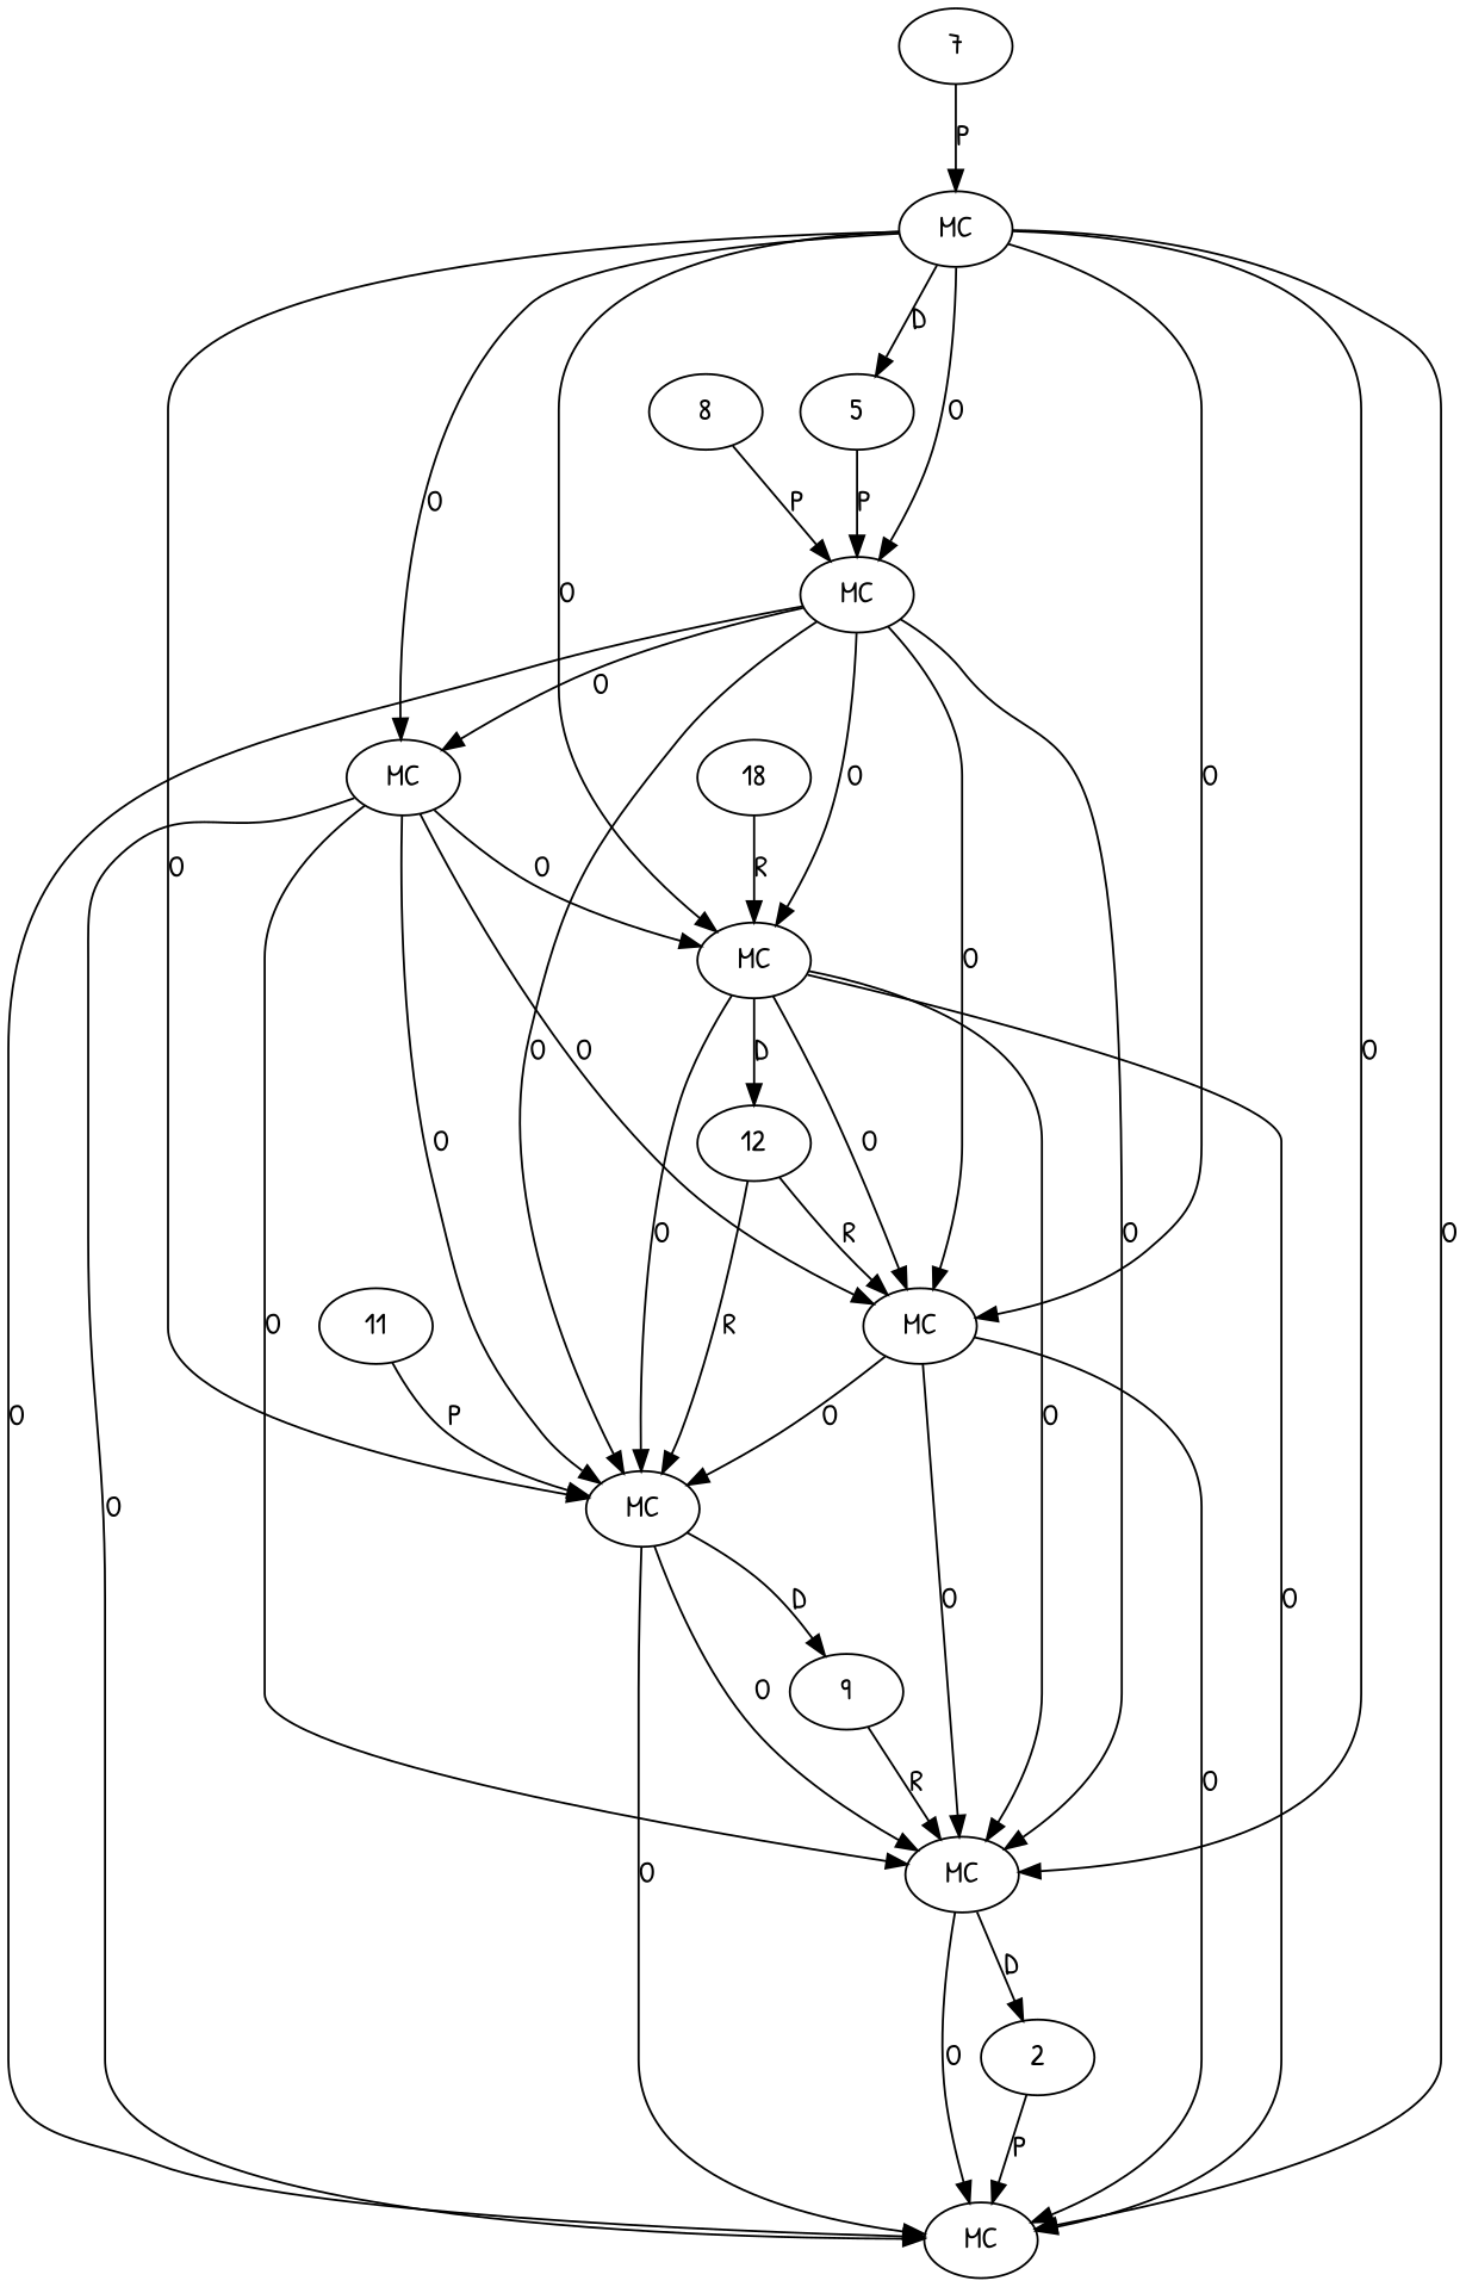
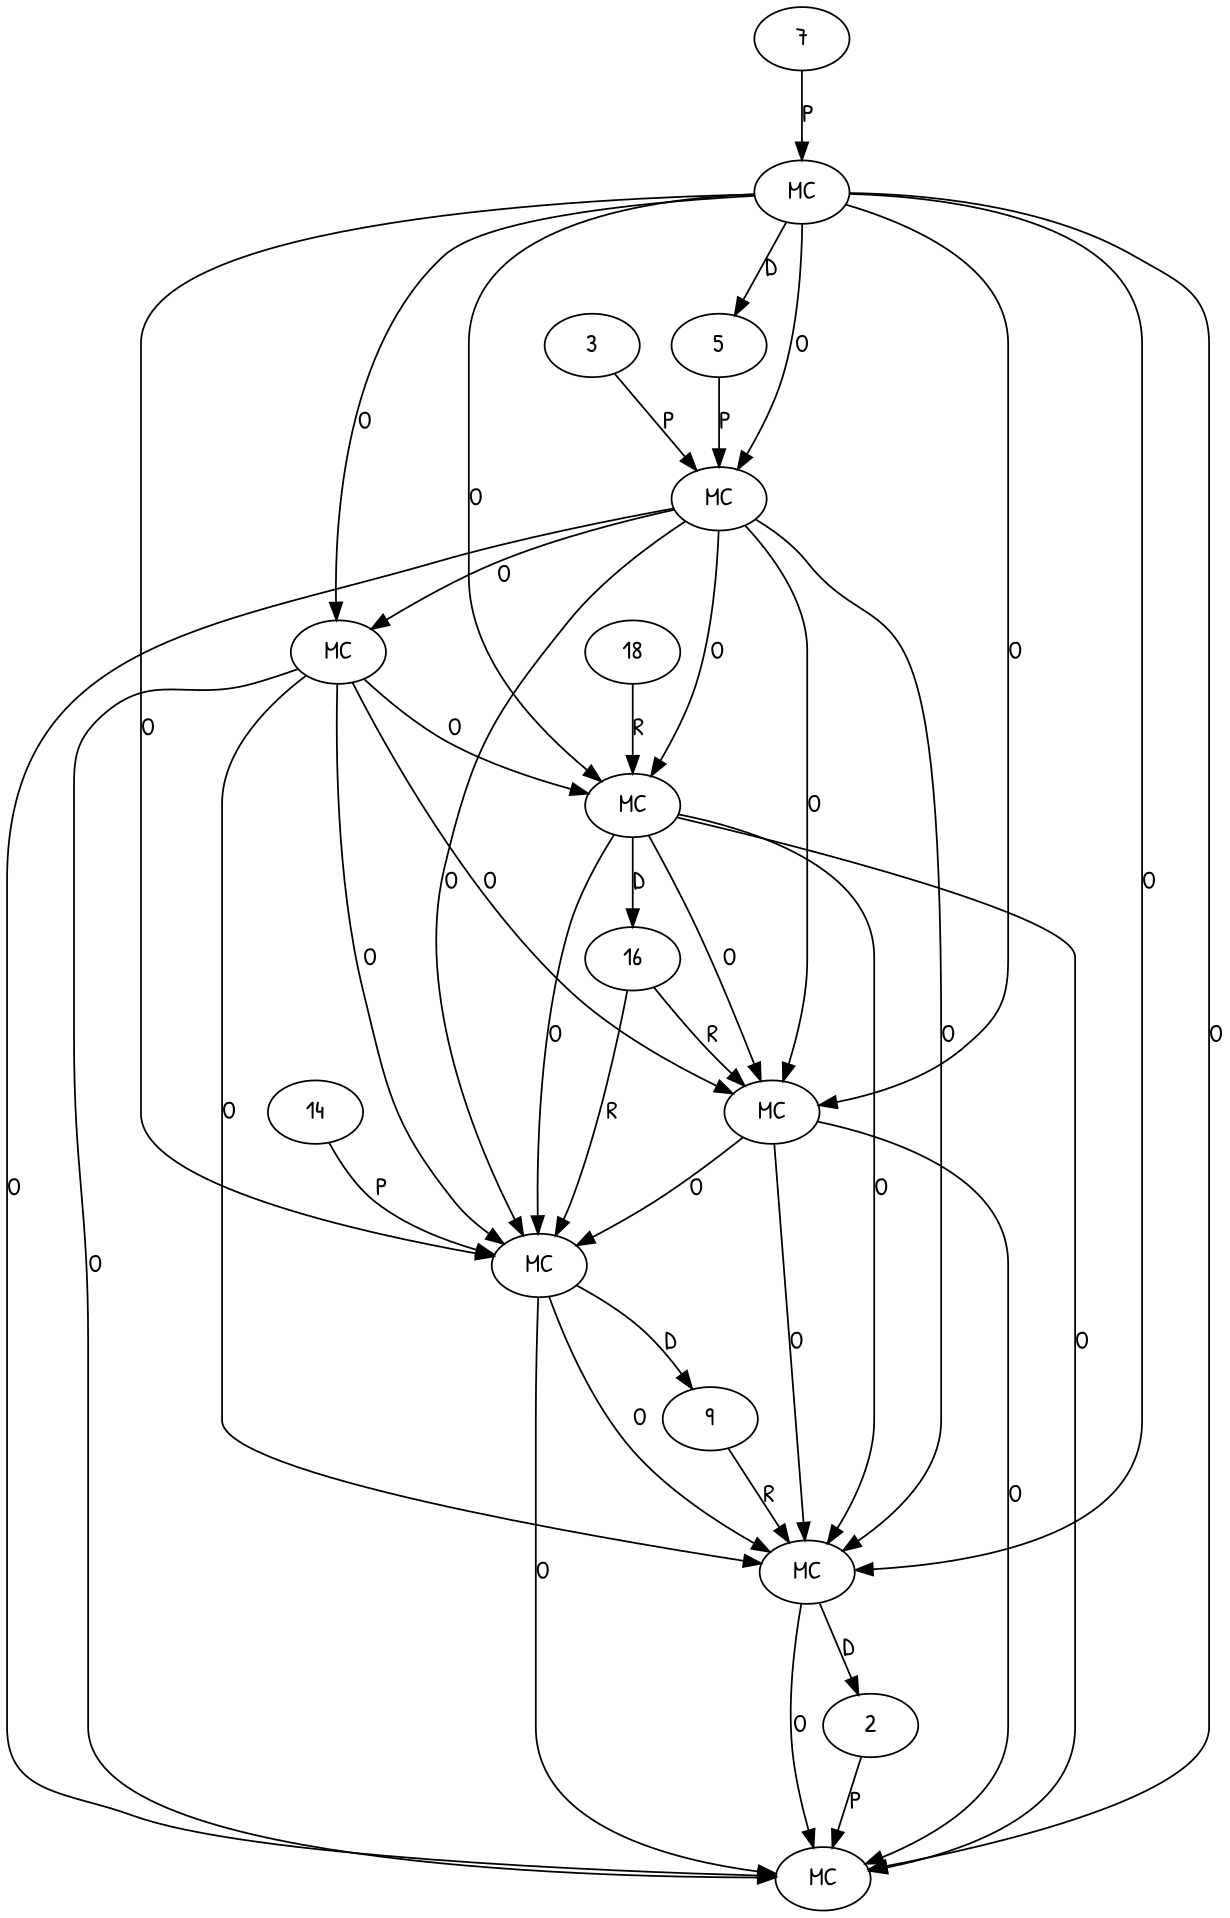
  digraph {
    fontname="Patrick Hand"
    node [fontname="Patrick Hand" t=List]
    edge [fontname="Patrick Hand"]
    n1 [l=519 label=MC s="findContentURI()" t=Utils]
    2 [n=resource t=Resource]
    n3 [l=519 label=MC s="getResource()" t=UNKNOWN]
    n4 [l=486 label=MC s="createRepo()" t=Utils]
    n5 [l=519 label=MC s="get()"]
    n6 [l=517 label=MC s="size()"]
    n7 [l=514 label=MC s="findProviders()" t=AbstractResolveContext]
    n8 [l=509 label=MC s="buildSyntheticRequirement()" t=CapReqBuilder]
    9 [n=dummy_ t=UNKNOWN]
-   12 [n=providers]
+   12 [n=providers label=16]
    5 [n=dummy_ t=File]
    n12 [l=486 label=MC s="getFile()" t=IO]
    7 [t=String v="testdata/org.apache.felix.framework-4.0.2.index.xml"]
-   8 [t=String v=2]
-   11 [t=int v=0]
+   8 [t=String v=2 label=3]
+   11 [t=int v=0 label=14]
    18 [n=context t=BndrunResolveContext]
    2 -> n1 [label=P]
    n3 -> n1 [label=O]
    n3 -> 2 [label=D]
    n4 -> n1 [label=O]
    n4 -> n3 [label=O]
    n4 -> n5 [label=O]
    n4 -> n6 [label=O]
    n4 -> n7 [label=O]
    n4 -> n8 [label=O]
    n5 -> n1 [label=O]
    n5 -> n3 [label=O]
    n5 -> 9 [label=D]
    n6 -> n1 [label=O]
    n6 -> n3 [label=O]
    n6 -> n5 [label=O]
    n7 -> n1 [label=O]
    n7 -> n3 [label=O]
    n7 -> n5 [label=O]
    n7 -> n6 [label=O]
    n7 -> 12 [label=D]
    n8 -> n1 [label=O]
    n8 -> n3 [label=O]
    n8 -> n5 [label=O]
    n8 -> n6 [label=O]
    n8 -> n7 [label=O]
    9 -> n3 [label=R]
    12 -> n5 [label=R]
    12 -> n6 [label=R]
    5 -> n4 [label=P]
    n12 -> n1 [label=O]
    n12 -> n3 [label=O]
    n12 -> n4 [label=O]
    n12 -> n5 [label=O]
    n12 -> n6 [label=O]
    n12 -> n7 [label=O]
    n12 -> n8 [label=O]
    n12 -> 5 [label=D]
    7 -> n12 [label=P]
    8 -> n4 [label=P]
    11 -> n5 [label=P]
    18 -> n7 [label=R]
  }
